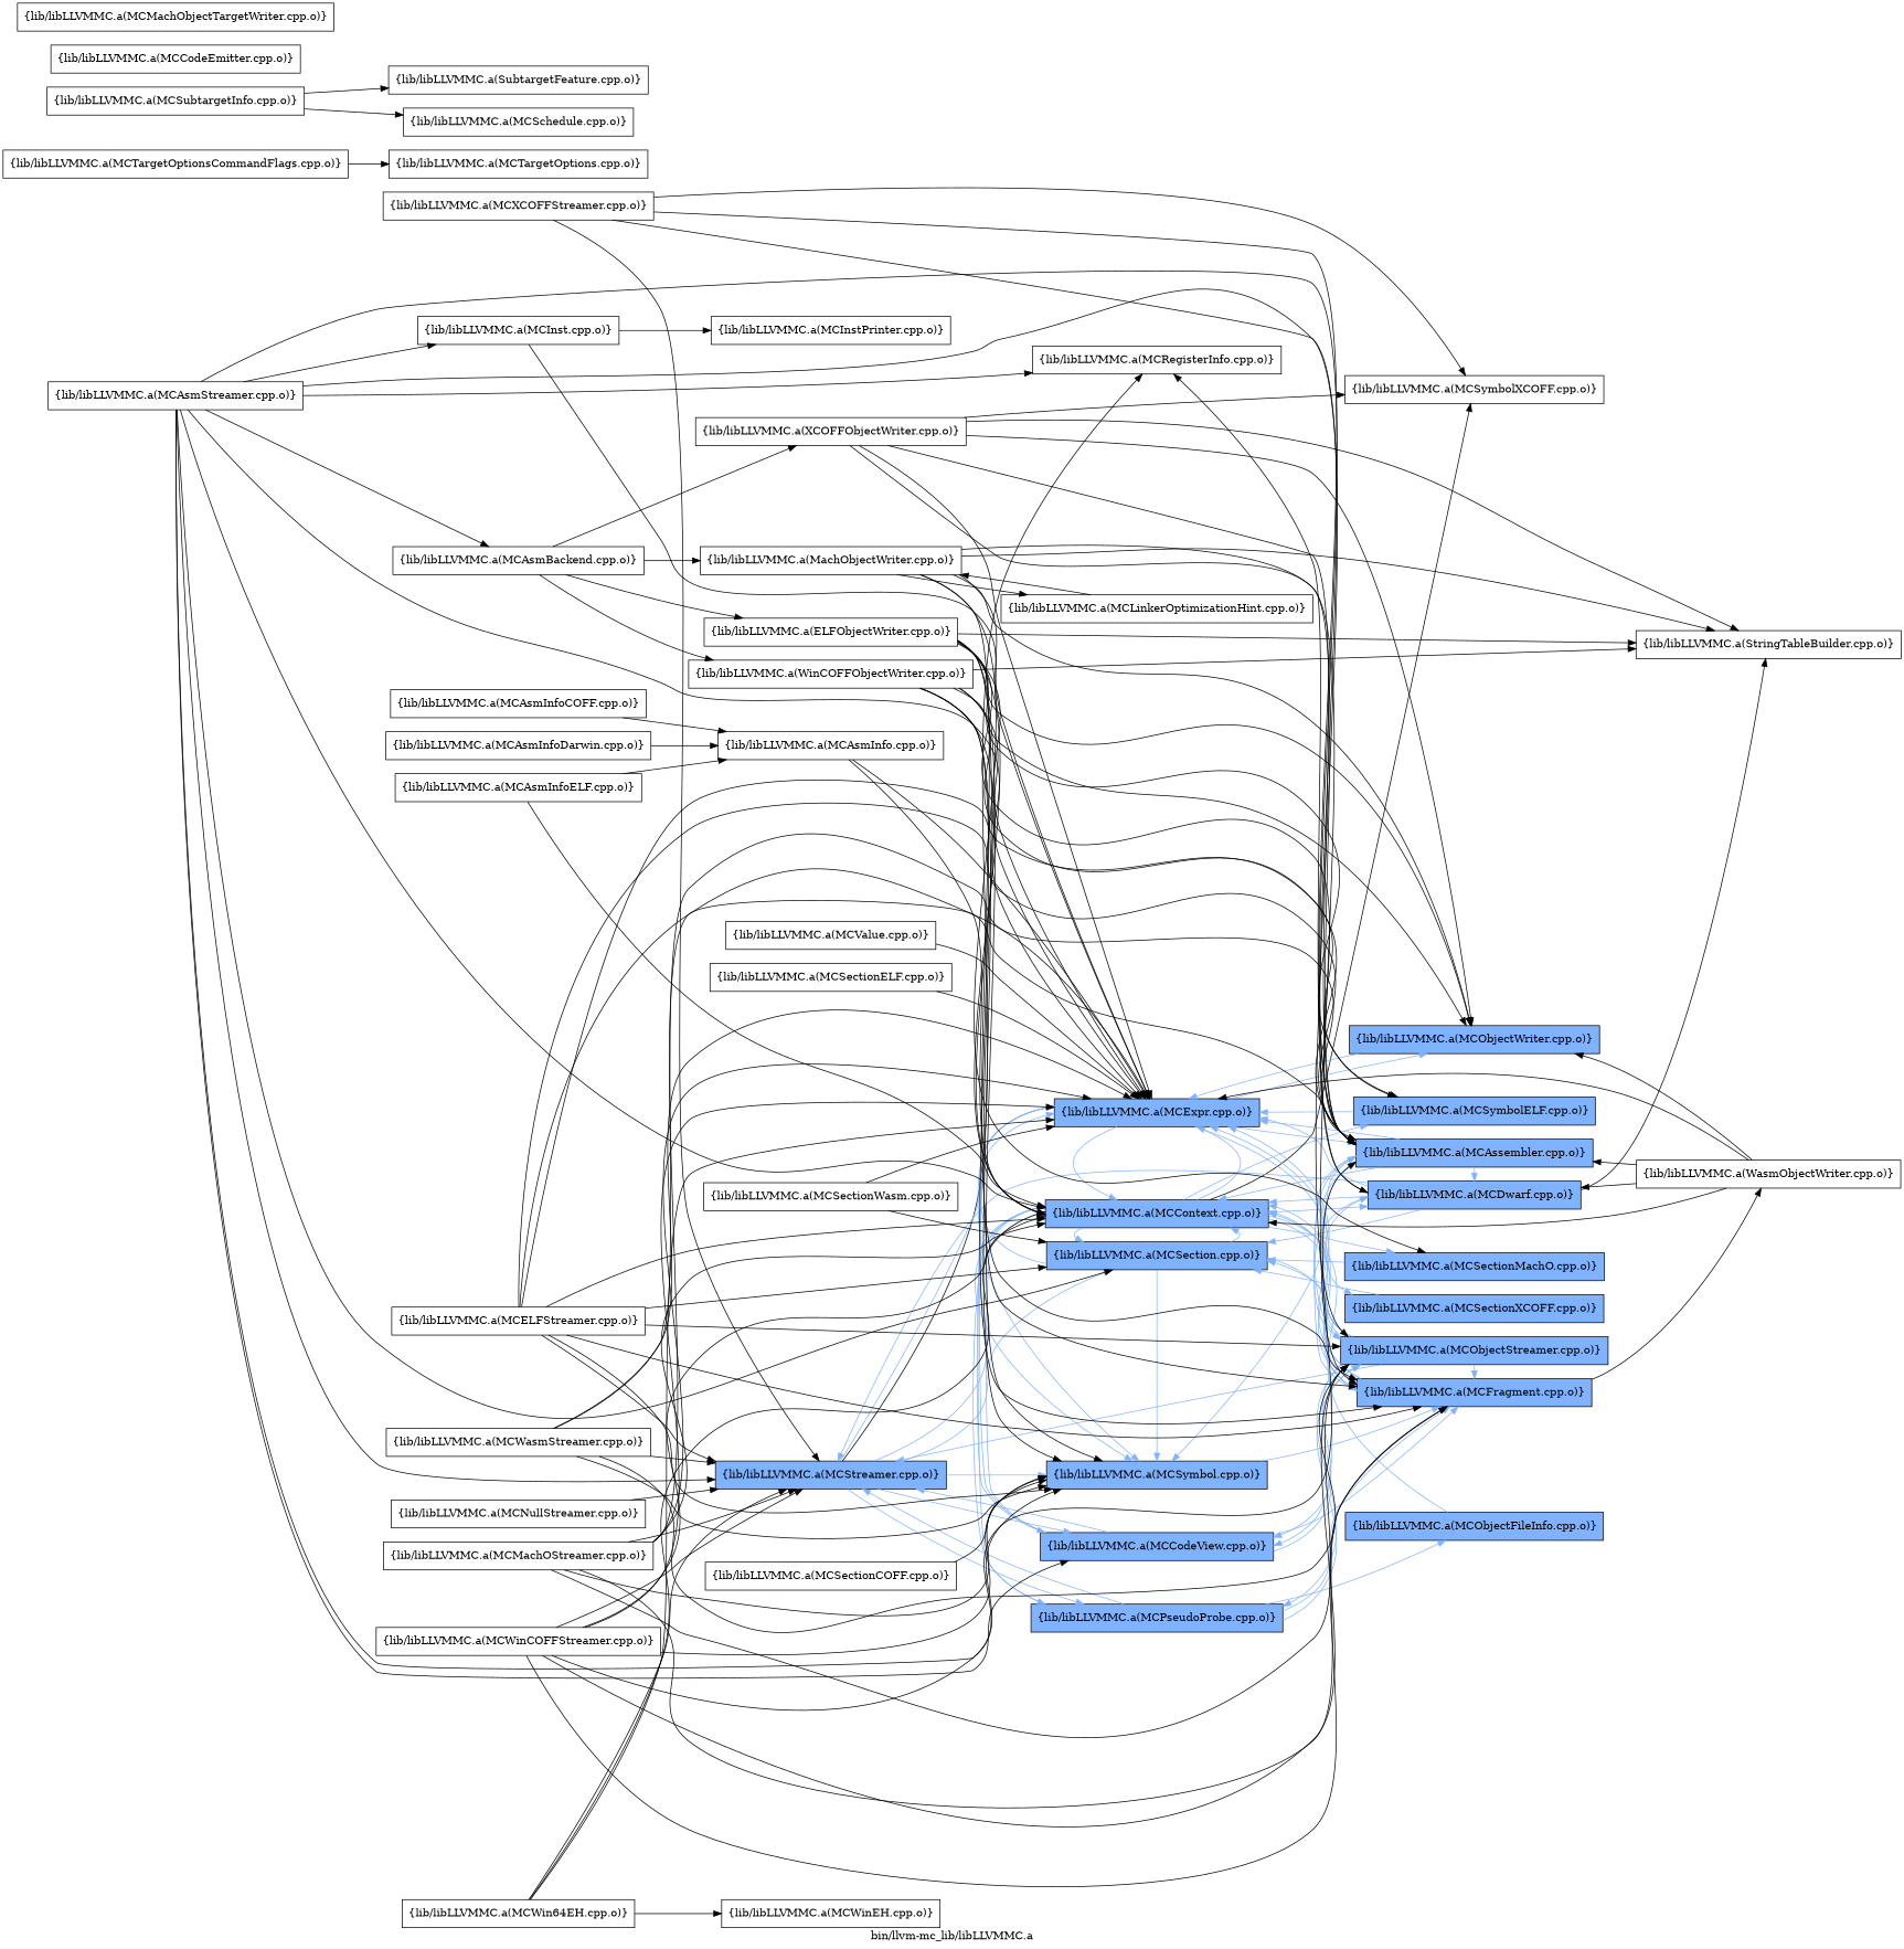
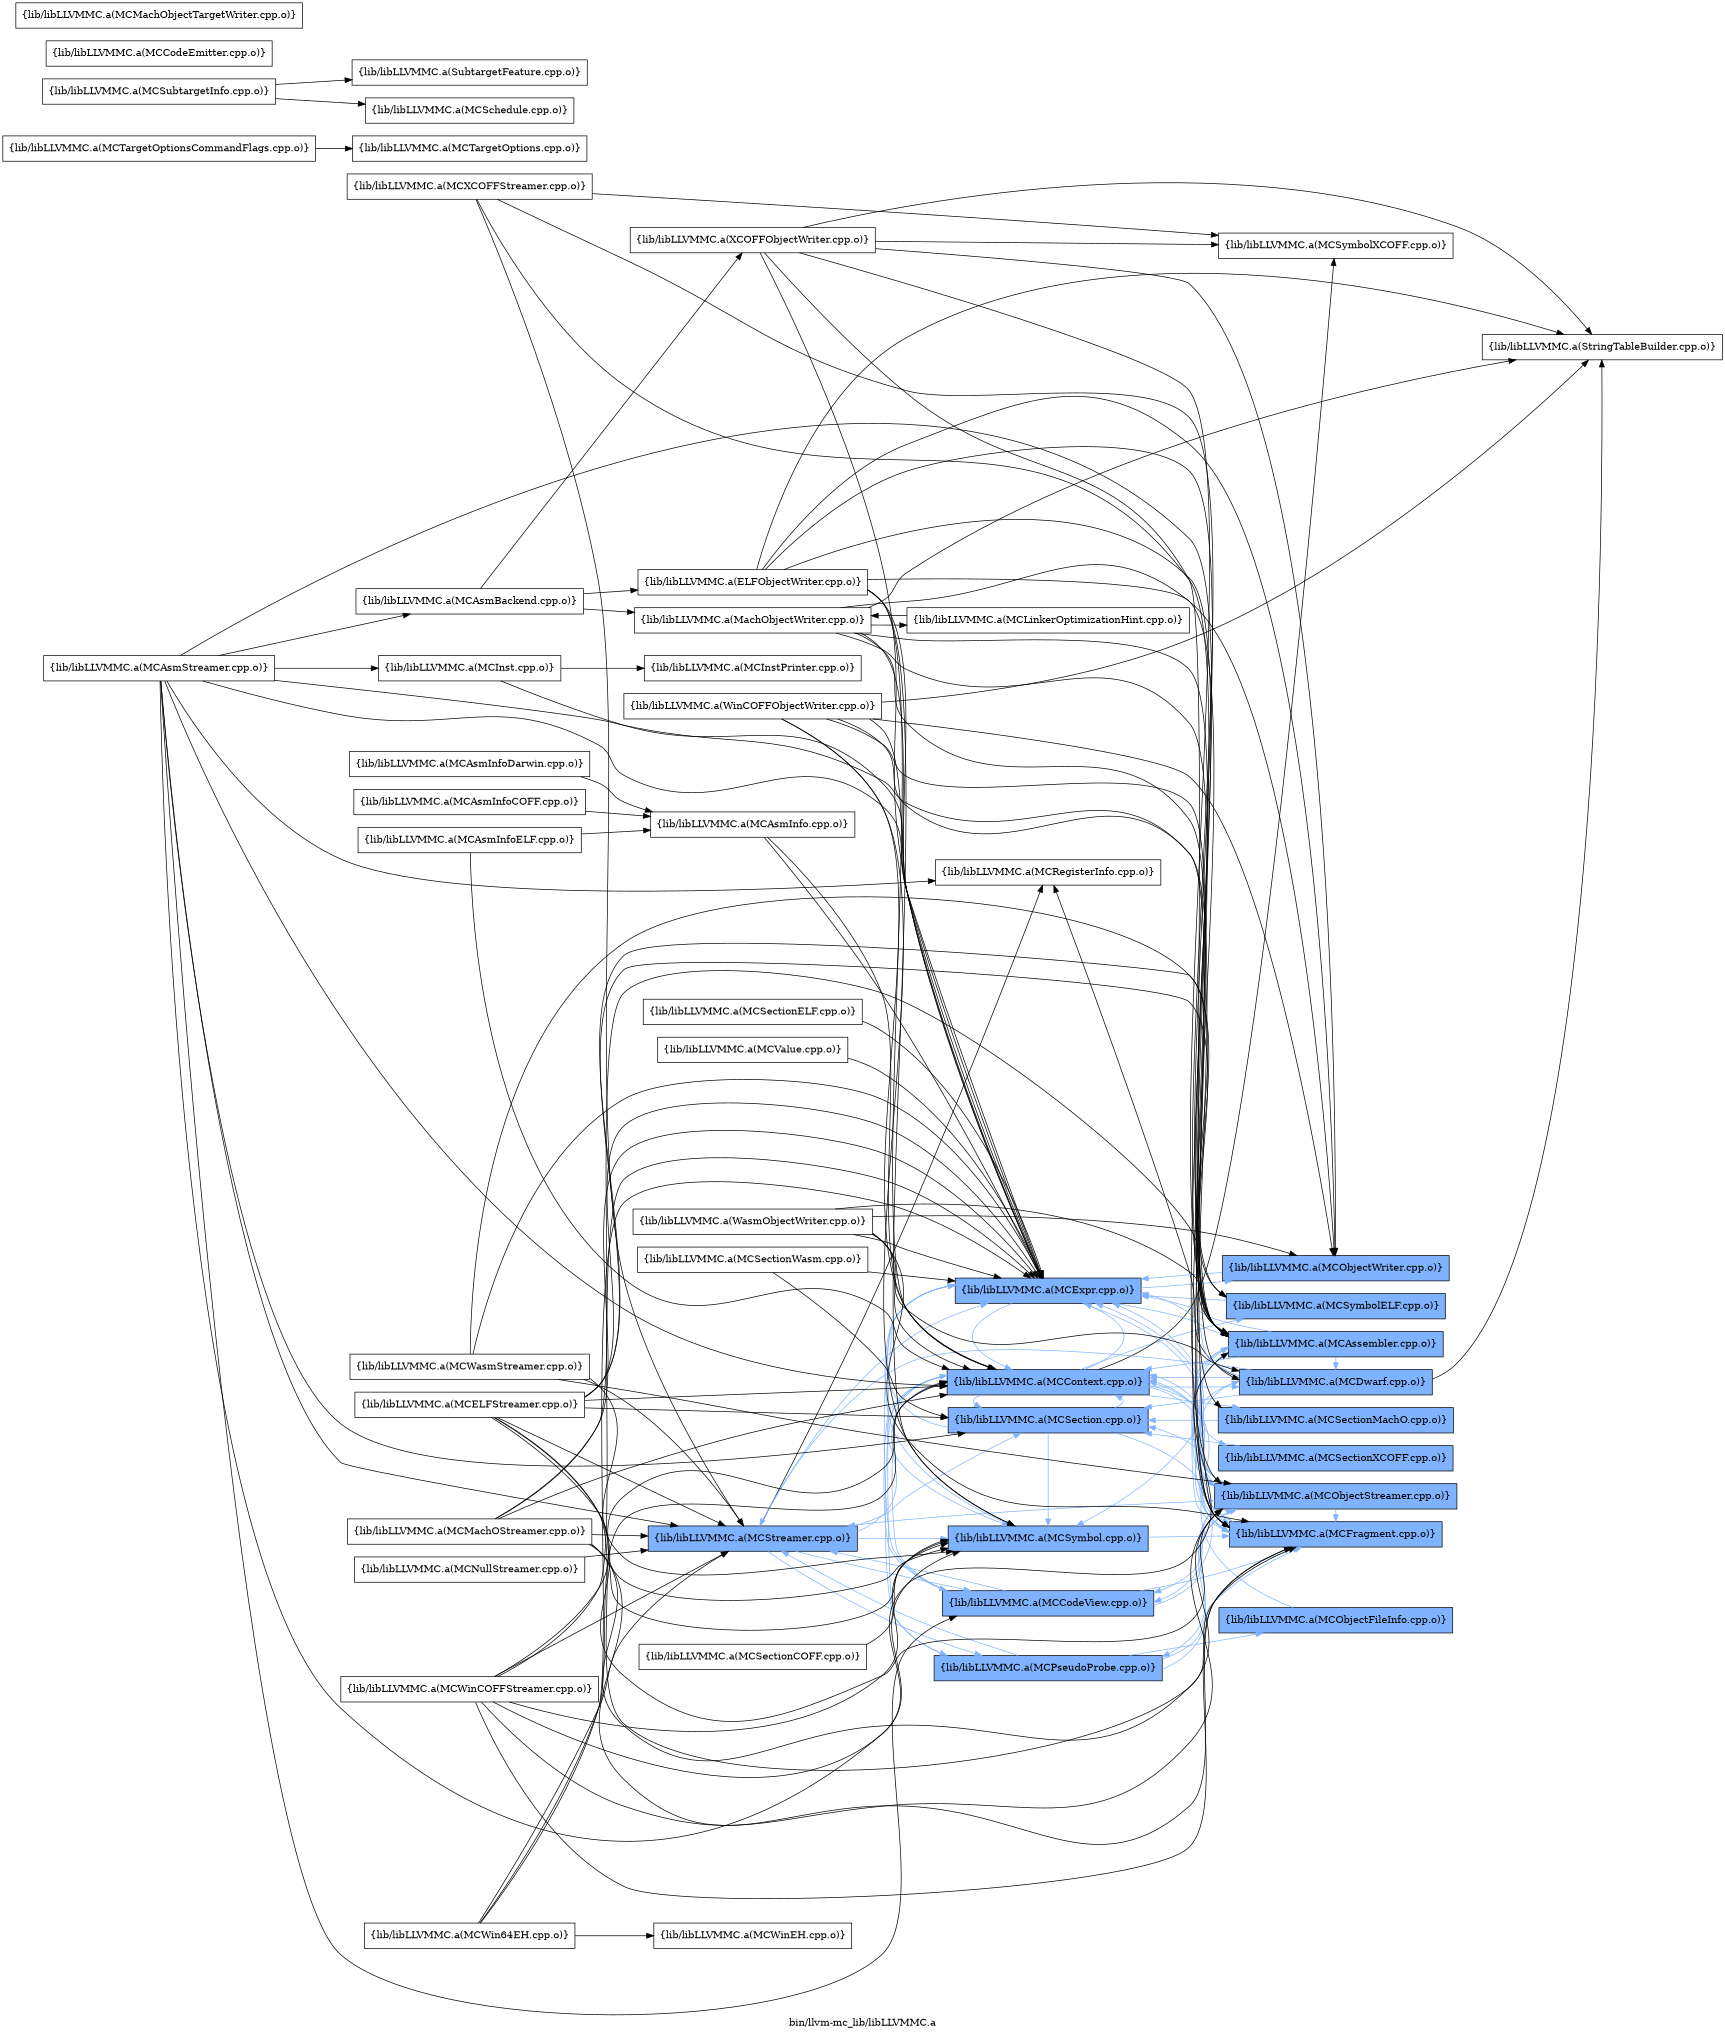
  digraph {
    label="bin/llvm-mc_lib/libLLVMMC.a"
    rankdir=LR
    node [group=0 shape=box]
    n1 [label="{lib/libLLVMMC.a(MCNullStreamer.cpp.o)}"]
    n2 [fillcolor="0.600000 0.5 1" group=1 label="{lib/libLLVMMC.a(MCStreamer.cpp.o)}" style=filled]
    n3 [fillcolor="0.600000 0.5 1" group=1 label="{lib/libLLVMMC.a(MCPseudoProbe.cpp.o)}" style=filled]
    n4 [label="{lib/libLLVMMC.a(MCRegisterInfo.cpp.o)}"]
    n5 [fillcolor="0.600000 0.5 1" group=1 label="{lib/libLLVMMC.a(MCSection.cpp.o)}" style=filled]
    n6 [fillcolor="0.600000 0.5 1" group=1 label="{lib/libLLVMMC.a(MCCodeView.cpp.o)}" style=filled]
    n7 [fillcolor="0.600000 0.5 1" group=1 label="{lib/libLLVMMC.a(MCContext.cpp.o)}" style=filled]
    n8 [fillcolor="0.600000 0.5 1" group=1 label="{lib/libLLVMMC.a(MCExpr.cpp.o)}" style=filled]
    n9 [fillcolor="0.600000 0.5 1" group=1 label="{lib/libLLVMMC.a(MCSymbol.cpp.o)}" style=filled]
    n10 [fillcolor="0.600000 0.5 1" group=1 label="{lib/libLLVMMC.a(MCObjectFileInfo.cpp.o)}" style=filled]
    n11 [fillcolor="0.600000 0.5 1" group=1 label="{lib/libLLVMMC.a(MCObjectStreamer.cpp.o)}" style=filled]
    n12 [fillcolor="0.600000 0.5 1" group=1 label="{lib/libLLVMMC.a(MCFragment.cpp.o)}" style=filled]
    n13 [fillcolor="0.600000 0.5 1" group=1 label="{lib/libLLVMMC.a(MCSectionMachO.cpp.o)}" style=filled]
    n14 [fillcolor="0.600000 0.5 1" group=1 label="{lib/libLLVMMC.a(MCDwarf.cpp.o)}" style=filled]
    n15 [fillcolor="0.600000 0.5 1" group=1 label="{lib/libLLVMMC.a(MCSectionXCOFF.cpp.o)}" style=filled]
    n16 [fillcolor="0.600000 0.5 1" group=1 label="{lib/libLLVMMC.a(MCSymbolELF.cpp.o)}" style=filled]
    n17 [label="{lib/libLLVMMC.a(MCSymbolXCOFF.cpp.o)}"]
    n18 [fillcolor="0.600000 0.5 1" group=1 label="{lib/libLLVMMC.a(MCObjectWriter.cpp.o)}" style=filled]
    n19 [fillcolor="0.600000 0.5 1" group=1 label="{lib/libLLVMMC.a(MCAssembler.cpp.o)}" style=filled]
    n20 [label="{lib/libLLVMMC.a(StringTableBuilder.cpp.o)}"]
    n21 [label="{lib/libLLVMMC.a(MCAsmBackend.cpp.o)}"]
    n22 [label="{lib/libLLVMMC.a(ELFObjectWriter.cpp.o)}"]
    n23 [label="{lib/libLLVMMC.a(MachObjectWriter.cpp.o)}"]
    n24 [label="{lib/libLLVMMC.a(WinCOFFObjectWriter.cpp.o)}"]
    n25 [label="{lib/libLLVMMC.a(XCOFFObjectWriter.cpp.o)}"]
    n26 [label="{lib/libLLVMMC.a(MCLinkerOptimizationHint.cpp.o)}"]
    n27 [label="{lib/libLLVMMC.a(WasmObjectWriter.cpp.o)}"]
    n28 [label="{lib/libLLVMMC.a(MCAsmStreamer.cpp.o)}"]
    n29 [label="{lib/libLLVMMC.a(MCInst.cpp.o)}"]
    n30 [label="{lib/libLLVMMC.a(MCInstPrinter.cpp.o)}"]
    n31 [label="{lib/libLLVMMC.a(MCELFStreamer.cpp.o)}"]
    n32 [label="{lib/libLLVMMC.a(MCMachOStreamer.cpp.o)}"]
    n33 [label="{lib/libLLVMMC.a(MCTargetOptionsCommandFlags.cpp.o)}"]
    n34 [label="{lib/libLLVMMC.a(MCTargetOptions.cpp.o)}"]
    n35 [label="{lib/libLLVMMC.a(MCWasmStreamer.cpp.o)}"]
    n36 [label="{lib/libLLVMMC.a(MCXCOFFStreamer.cpp.o)}"]
    n37 [label="{lib/libLLVMMC.a(SubtargetFeature.cpp.o)}"]
    n38 [label="{lib/libLLVMMC.a(MCSubtargetInfo.cpp.o)}"]
    n39 [label="{lib/libLLVMMC.a(MCSchedule.cpp.o)}"]
    n40 [label="{lib/libLLVMMC.a(MCAsmInfo.cpp.o)}"]
    n41 [label="{lib/libLLVMMC.a(MCAsmInfoCOFF.cpp.o)}"]
    n42 [label="{lib/libLLVMMC.a(MCAsmInfoDarwin.cpp.o)}"]
    n43 [label="{lib/libLLVMMC.a(MCAsmInfoELF.cpp.o)}"]
    n44 [label="{lib/libLLVMMC.a(MCCodeEmitter.cpp.o)}"]
    n45 [label="{lib/libLLVMMC.a(MCMachObjectTargetWriter.cpp.o)}"]
    n46 [label="{lib/libLLVMMC.a(MCValue.cpp.o)}"]
    n47 [label="{lib/libLLVMMC.a(MCWin64EH.cpp.o)}"]
    n48 [label="{lib/libLLVMMC.a(MCWinEH.cpp.o)}"]
    n49 [label="{lib/libLLVMMC.a(MCWinCOFFStreamer.cpp.o)}"]
    n50 [label="{lib/libLLVMMC.a(MCSectionCOFF.cpp.o)}"]
    n51 [label="{lib/libLLVMMC.a(MCSectionELF.cpp.o)}"]
    n52 [label="{lib/libLLVMMC.a(MCSectionWasm.cpp.o)}"]
    subgraph sub_1 {
      rank=same
      n1
    }
    subgraph sub_2 {
      rank=same
      n2
    }
    subgraph sub_3 {
      rank=same
      n3
      n4
      n5
      n6
      n7
      n8
      n9
    }
    subgraph sub_4 {
      rank=same
      n10
      n11
      n12
      n13
      n14
      n15
      n16
      n17
      n18
      n19
    }
    subgraph sub_5 {
      rank=same
      n1
    }
    subgraph sub_6 {
      rank=same
      n2
    }
    subgraph sub_7 {
      rank=same
      n3
      n4
      n5
      n6
      n7
      n8
      n9
    }
    subgraph sub_8 {
      rank=same
      n10
      n11
      n12
      n13
      n14
      n15
      n16
      n17
      n18
      n19
    }
    n1 -> n2
    n2 -> n3 [color="0.600000 0.5 1"]
    n2 -> n4
    n2 -> n5 [color="0.600000 0.5 1"]
    n2 -> n6 [color="0.600000 0.5 1"]
    n2 -> n7 [color="0.600000 0.5 1"]
    n2 -> n8 [color="0.600000 0.5 1"]
    n2 -> n9 [color="0.600000 0.5 1"]
    n3 -> n2 [color="0.600000 0.5 1"]
    n3 -> n8 [color="0.600000 0.5 1"]
    n3 -> n10 [color="0.600000 0.5 1"]
    n3 -> n11 [color="0.600000 0.5 1"]
    n3 -> n12 [color="0.600000 0.5 1"]
    n5 -> n7 [color="0.600000 0.5 1"]
    n5 -> n8 [color="0.600000 0.5 1"]
    n5 -> n9 [color="0.600000 0.5 1"]
    n5 -> n12 [color="0.600000 0.5 1"]
    n6 -> n2 [color="0.600000 0.5 1"]
    n6 -> n7 [color="0.600000 0.5 1"]
    n6 -> n8 [color="0.600000 0.5 1"]
    n6 -> n11 [color="0.600000 0.5 1"]
    n6 -> n12 [color="0.600000 0.5 1"]
    n7 -> n3 [color="0.600000 0.5 1"]
    n7 -> n5 [color="0.600000 0.5 1"]
    n7 -> n6 [color="0.600000 0.5 1"]
    n7 -> n8 [color="0.600000 0.5 1"]
    n7 -> n9 [color="0.600000 0.5 1"]
    n7 -> n12 [color="0.600000 0.5 1"]
    n7 -> n13 [color="0.600000 0.5 1"]
    n7 -> n14 [color="0.600000 0.5 1"]
    n7 -> n15 [color="0.600000 0.5 1"]
    n7 -> n16 [color="0.600000 0.5 1"]
    n7 -> n17
    n8 -> n7 [color="0.600000 0.5 1"]
    n8 -> n9 [color="0.600000 0.5 1"]
    n8 -> n12 [color="0.600000 0.5 1"]
    n8 -> n18 [color="0.600000 0.5 1"]
    n8 -> n19 [color="0.600000 0.5 1"]
    n9 -> n12 [color="0.600000 0.5 1"]
    n10 -> n7 [color="0.600000 0.5 1"]
    n11 -> n2 [color="0.600000 0.5 1"]
    n11 -> n3 [color="0.600000 0.5 1"]
    n11 -> n5 [color="0.600000 0.5 1"]
    n11 -> n6 [color="0.600000 0.5 1"]
    n11 -> n7 [color="0.600000 0.5 1"]
    n11 -> n8 [color="0.600000 0.5 1"]
    n11 -> n12 [color="0.600000 0.5 1"]
    n11 -> n14 [color="0.600000 0.5 1"]
    n11 -> n19 [color="0.600000 0.5 1"]
    n12 -> n7 [color="0.600000 0.5 1"]
    n12 -> n8 [color="0.600000 0.5 1"]
    n12 -> n19 [color="0.600000 0.5 1"]
    n13 -> n5 [color="0.600000 0.5 1"]
    n14 -> n2 [color="0.600000 0.5 1"]
    n14 -> n4
    n14 -> n5 [color="0.600000 0.5 1"]
    n14 -> n7 [color="0.600000 0.5 1"]
    n14 -> n8 [color="0.600000 0.5 1"]
    n14 -> n11 [color="0.600000 0.5 1"]
    n14 -> n20
    n15 -> n5 [color="0.600000 0.5 1"]
    n16 -> n8 [color="0.600000 0.5 1"]
    n18 -> n8 [color="0.600000 0.5 1"]
    n19 -> n6 [color="0.600000 0.5 1"]
    n19 -> n7 [color="0.600000 0.5 1"]
    n19 -> n8 [color="0.600000 0.5 1"]
    n19 -> n9 [color="0.600000 0.5 1"]
    n19 -> n12 [color="0.600000 0.5 1"]
    n19 -> n14 [color="0.600000 0.5 1"]
    n21 -> n22
    n21 -> n23
-   n21 -> n24
    n21 -> n25
    n22 -> n7
    n22 -> n8
    n22 -> n9
    n22 -> n12
    n22 -> n16
    n22 -> n18
    n22 -> n19
    n22 -> n20
    n23 -> n8
    n23 -> n12
    n23 -> n13
    n23 -> n18
    n23 -> n19
    n23 -> n20
    n23 -> n26
    n24 -> n7
    n24 -> n8
    n24 -> n9
    n24 -> n12
    n24 -> n18
    n24 -> n19
    n24 -> n20
    n25 -> n8
    n25 -> n12
    n25 -> n17
    n25 -> n18
    n25 -> n19
    n25 -> n20
    n26 -> n23
    n27 -> n7
    n27 -> n8
-   n12 -> n27
+   n27 -> n12
    n27 -> n14
    n27 -> n18
    n27 -> n19
    n28 -> n2
    n28 -> n4
    n28 -> n5
    n28 -> n6
    n28 -> n7
    n28 -> n8
    n28 -> n9
    n28 -> n14
    n28 -> n19
    n28 -> n21
    n28 -> n29
    n29 -> n8
    n29 -> n30
    n31 -> n2
    n31 -> n5
    n31 -> n7
    n31 -> n8
    n31 -> n9
    n31 -> n11
    n31 -> n12
    n31 -> n16
    n31 -> n19
    n32 -> n2
    n32 -> n7
    n32 -> n8
    n32 -> n9
    n32 -> n11
    n32 -> n12
    n32 -> n19
    n33 -> n34
    n35 -> n2
    n35 -> n8
    n35 -> n9
    n35 -> n11
    n35 -> n19
    n36 -> n2
    n36 -> n11
    n36 -> n17
    n36 -> n19
    n38 -> n37
    n38 -> n39
    n40 -> n7
    n40 -> n8
    n41 -> n40
    n42 -> n40
    n43 -> n7
    n43 -> n40
    n46 -> n8
    n47 -> n2
    n47 -> n7
    n47 -> n8
    n47 -> n48
    n49 -> n2
    n49 -> n7
    n49 -> n8
    n49 -> n9
    n49 -> n11
    n49 -> n12
    n49 -> n19
    n50 -> n9
    n51 -> n8
    n52 -> n5
    n52 -> n8
  }
